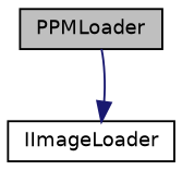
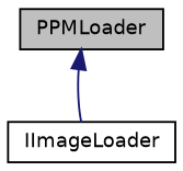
  digraph {
    node [color=black fontname=Helvetica fontsize=10 shape=record style=filled]
    n1 [fillcolor=grey75 fontcolor=black height=0.2 label=PPMLoader width=0.4]
    n2 [fillcolor=white height=0.2 label=IImageLoader width=0.4]
-   n2 -> n1 [color=midnightblue dir=back fontname=Helvetica fontsize=10 labelfontname=Helvetica labelfontsize=10 style=solid]
+   n1 -> n2 [color=midnightblue dir=back fontname=Helvetica fontsize=10 labelfontname=Helvetica labelfontsize=10 style=solid]
  }
